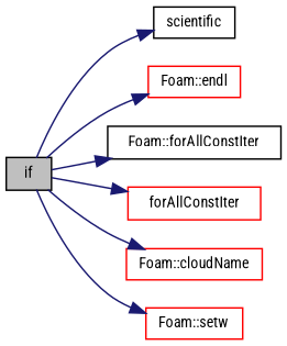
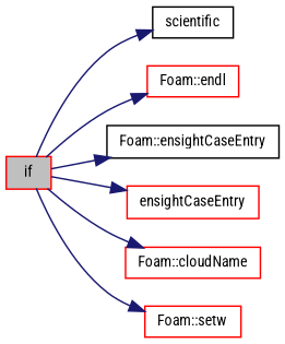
  digraph {
    fontname="Roboto Condensed"
    rankdir=LR
    node [color=red fontname="Roboto Condensed" fontsize=10 shape=record]
    edge [color=midnightblue fontname="Roboto Condensed" fontsize=10 labelfontname=FreeSans labelfontsize=10 style=solid]
-   n1 [color=black fillcolor=grey75 fontcolor=black height=0.2 label=if style=filled width=0.4]
+   n1 [fillcolor=grey75 fontcolor=black height=0.2 label=if style=filled width=0.4]
    n2 [color=black height=0.2 label=scientific width=0.4]
    n3 [height=0.2 label="Foam::endl" width=0.4]
-   n4 [color=black height=0.2 label="Foam::forAllConstIter" width=0.4]
-   n5 [height=0.2 label=forAllConstIter width=0.4]
+   n4 [color=black height=0.2 label="Foam::ensightCaseEntry" width=0.4]
+   n5 [height=0.2 label=ensightCaseEntry width=0.4]
    n6 [height=0.2 label="Foam::cloudName" width=0.4]
    n7 [height=0.2 label="Foam::setw" width=0.4]
    n1 -> n2
    n1 -> n3
    n1 -> n4
    n1 -> n5
    n1 -> n6
    n1 -> n7
  }
